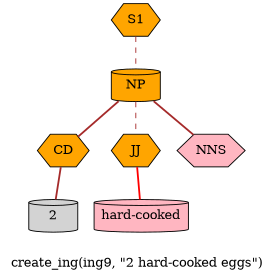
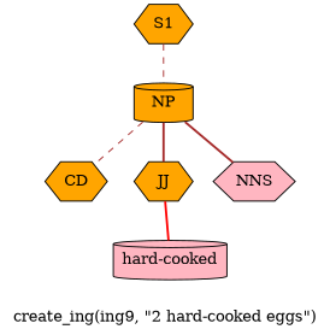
  graph {
    label="create_ing(ing9, \"2 hard-cooked eggs\")"
    node [fillcolor=orange shape=hexagon style=filled]
    edge [color=brown style=bold]
    n1 [label=S1]
    n2 [label=NP shape=cylinder]
    n3 [label=CD]
    n4 [label=JJ]
    n5 [fillcolor=lightpink label=NNS]
-   n6 [fillcolor=lightgrey label=2 shape=cylinder]
    n7 [fillcolor=lightpink label="hard-cooked" shape=cylinder]
    n1 -- n2 [style=dashed]
-   n2 -- n3
-   n2 -- n4 [style=dashed]
+   n2 -- n3 [style=dashed]
+   n2 -- n4
    n2 -- n5
-   n3 -- n6
    n4 -- n7 [color=red]
  }
